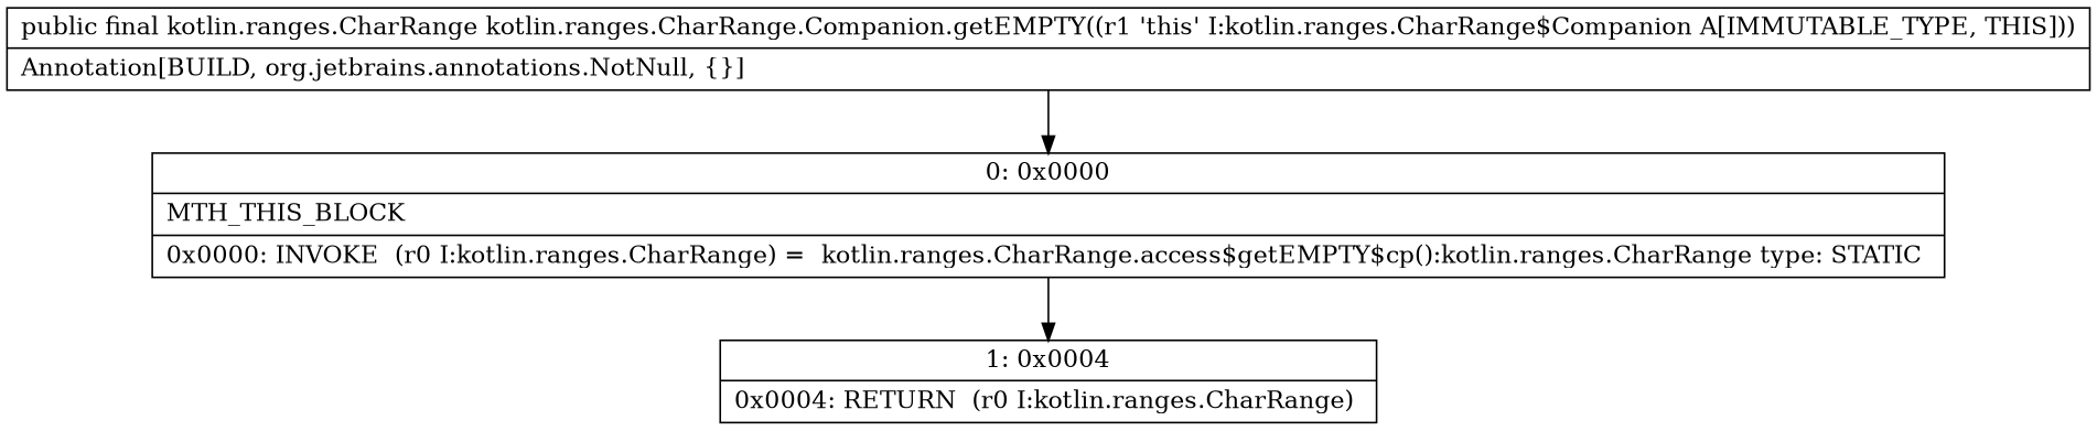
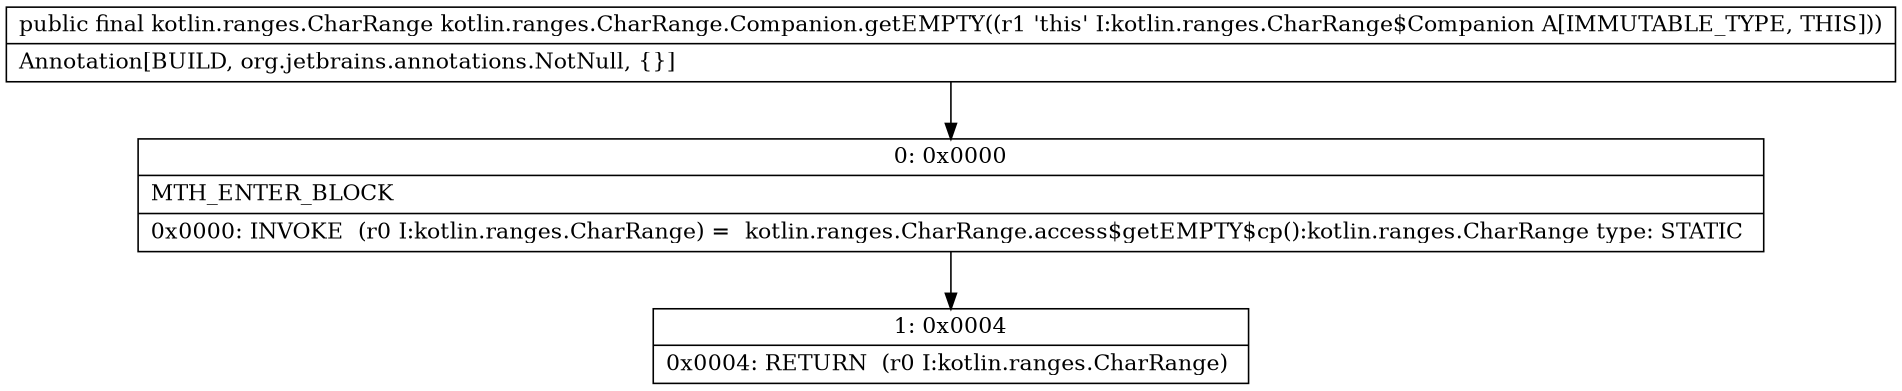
  digraph {
    node [shape=record]
-   n1 [label="{0\:\ 0x0000|MTH_THIS_BLOCK\l|0x0000: INVOKE  (r0 I:kotlin.ranges.CharRange) =  kotlin.ranges.CharRange.access$getEMPTY$cp():kotlin.ranges.CharRange type: STATIC \l}"]
+   n1 [label="{0\:\ 0x0000|MTH_ENTER_BLOCK\l|0x0000: INVOKE  (r0 I:kotlin.ranges.CharRange) =  kotlin.ranges.CharRange.access$getEMPTY$cp():kotlin.ranges.CharRange type: STATIC \l}"]
    n2 [label="{1\:\ 0x0004|0x0004: RETURN  (r0 I:kotlin.ranges.CharRange) \l}"]
    n3 [label="{public final kotlin.ranges.CharRange kotlin.ranges.CharRange.Companion.getEMPTY((r1 'this' I:kotlin.ranges.CharRange$Companion A[IMMUTABLE_TYPE, THIS]))  | Annotation[BUILD, org.jetbrains.annotations.NotNull, \{\}]\l}"]
    n1 -> n2
    n3 -> n1
  }
